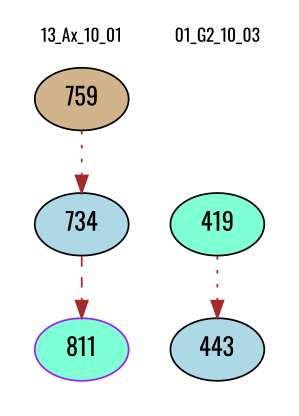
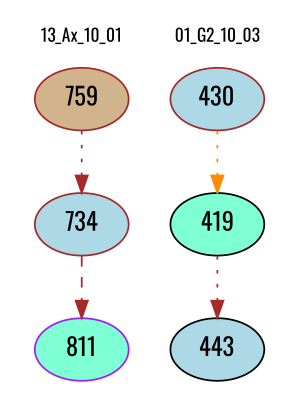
  digraph {
    fontname=Oswald
    node [color=black fillcolor=lightblue fontname=Oswald style=filled]
    edge [color=brown fontname=Oswald style=dotted]
-   n1 [fillcolor=tan label=759]
-   n2 [label=734]
+   n1 [color=brown fillcolor=tan label=759]
+   n2 [color=brown label=734]
    n3 [color=purple fillcolor=aquamarine label=811]
+   n4 [color=brown label=430]
    n5 [fillcolor=aquamarine label=419]
    n6 [label=443]
    subgraph cluster_1 {
      color=white
      fontsize=10
      label="13_Ax_10_01"
      n1
      n2
      n3
    }
    subgraph cluster_2 {
      color=white
      fontsize=10
      label="01_G2_10_03"
+     n4
      n5
      n6
    }
    n1 -> n2
    n2 -> n3 [style=dashed]
+   n4 -> n5 [color=darkorange]
    n5 -> n6
  }
